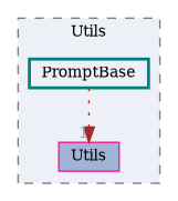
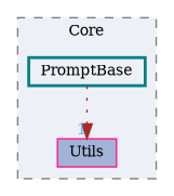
  digraph {
    compound=true
    fontname="DejaVu Serif"
    node [fontname="DejaVu Serif" fontsize=10 shape=box]
    n1 [color=deeppink fillcolor="#a2b4d6" height=0.2 label=Utils style=filled width=0.4]
    n2 [color=teal fillcolor="#edf0f7" height=0.2 label=PromptBase style="filled,bold" width=0.4]
    subgraph cluster_1 {
      bgcolor="#edf0f7"
      fontsize=10
-     label=Utils
+     label=Core
      pencolor=grey50
      style="filled,dashed"
      n1
      n2
    }
    n2 -> n1 [color=brown fontcolor=steelblue1 fontname="DejaVu Serif" fontsize=10 headlabel=1 labeldistance=1.5 labelfontname=Helvetica labelfontsize=10 style=dotted]
  }
